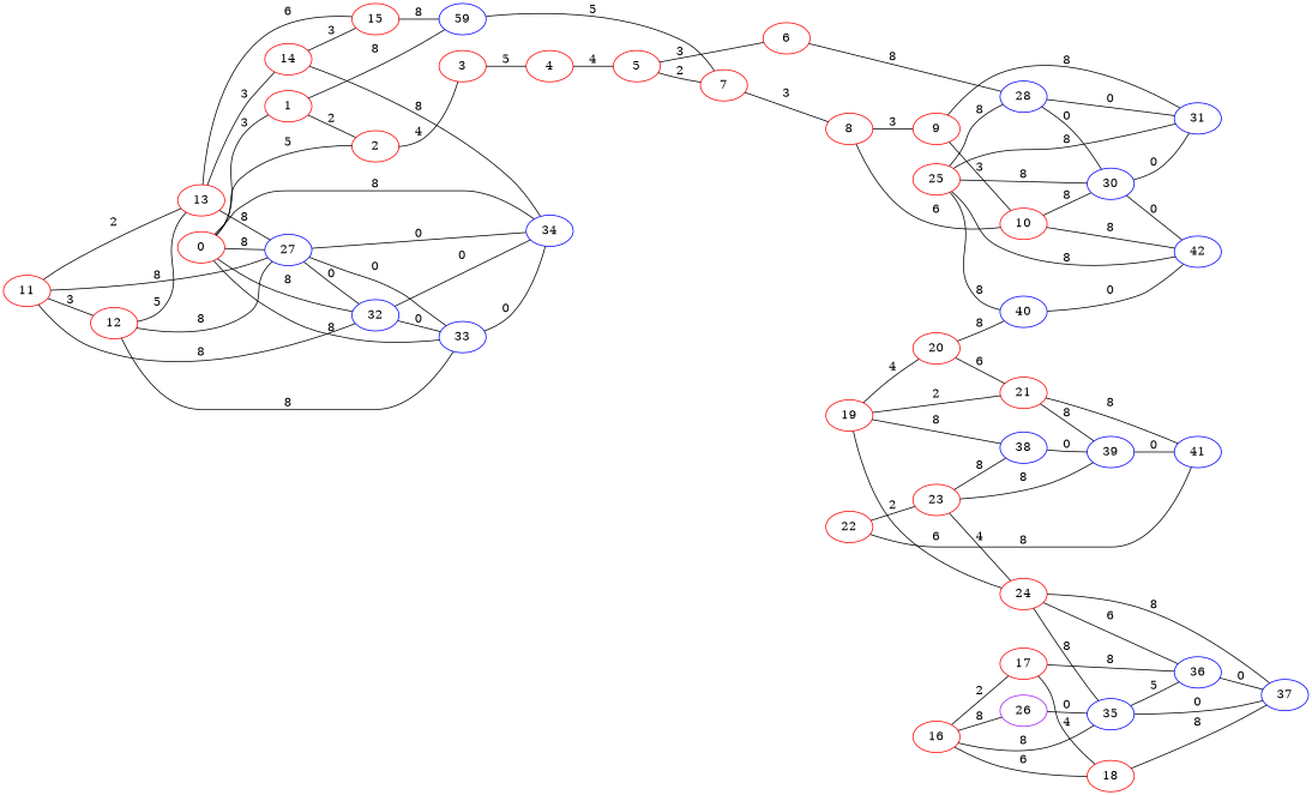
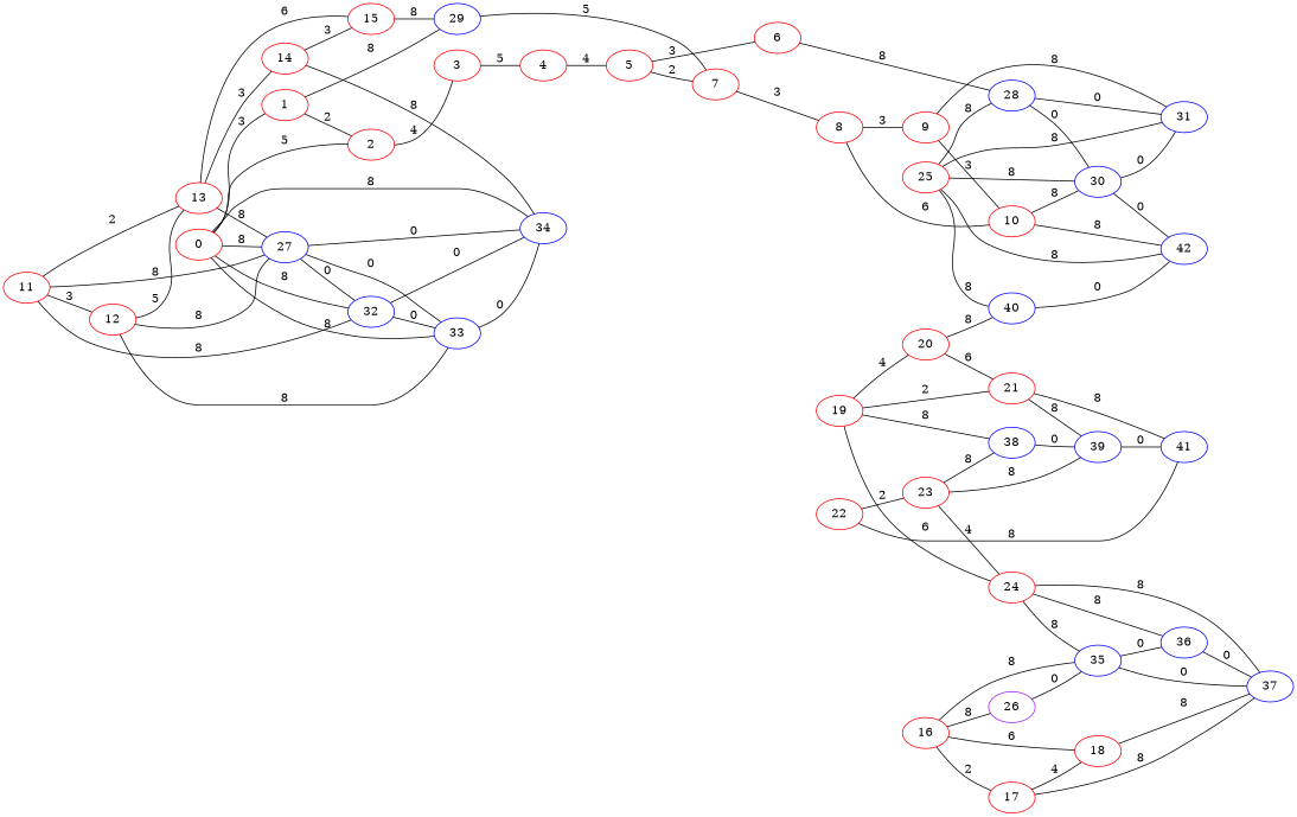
  graph {
    rankdir=LR
    node [color=red weight=1]
    0
    1
    2
    27 [color=blue weight=3]
    32 [color=blue weight=3]
    33 [color=blue weight=3]
    34 [color=blue weight=3]
-   29 [color=blue weight=3 label=59]
+   29 [color=blue weight=3]
    3
    7
    4
    5
    6
    28 [color=blue weight=3]
    8
    31 [color=blue weight=3]
    30 [color=blue weight=3]
    9
    10
    42 [color=blue weight=3]
    11
    12
    13
    14
    15
    16
    17
    18
    26 [color=purple weight=4]
    35 [color=blue weight=3]
    36 [color=blue weight=3]
    37 [color=blue weight=3]
    19
    20
    21
    38 [color=blue weight=3]
    24
    40 [color=blue weight=3]
    39 [color=blue weight=3]
    41 [color=blue weight=3]
    22
    23
    25
    0 -- 1 [label=3]
    0 -- 2 [label=5]
    0 -- 27 [label=8]
    0 -- 32 [label=8]
    0 -- 33 [label=8]
    0 -- 34 [label=8]
    1 -- 2 [label=2]
    1 -- 29 [label=8]
    2 -- 3 [label=4]
    27 -- 32 [label=0]
    27 -- 33 [label=0]
    27 -- 34 [label=0]
    32 -- 33 [label=0]
    32 -- 34 [label=0]
    33 -- 34 [label=0]
    29 -- 7 [label=5]
    3 -- 4 [label=5]
    7 -- 8 [label=3]
    4 -- 5 [label=4]
    5 -- 7 [label=2]
    5 -- 6 [label=3]
    6 -- 28 [label=8]
    28 -- 31 [label=0]
    28 -- 30 [label=0]
    8 -- 9 [label=3]
    8 -- 10 [label=6]
    30 -- 31 [label=0]
    30 -- 42 [label=0]
    9 -- 31 [label=8]
    9 -- 10 [label=3]
    10 -- 30 [label=8]
    10 -- 42 [label=8]
    11 -- 27 [label=8]
    11 -- 32 [label=8]
    11 -- 12 [label=3]
    11 -- 13 [label=2]
    12 -- 27 [label=8]
    12 -- 33 [label=8]
    12 -- 13 [label=5]
    13 -- 27 [label=8]
    13 -- 14 [label=3]
    13 -- 15 [label=6]
    14 -- 34 [label=8]
    14 -- 15 [label=3]
    15 -- 29 [label=8]
    16 -- 17 [label=2]
    16 -- 18 [label=6]
    16 -- 26 [label=8]
    16 -- 35 [label=8]
    17 -- 18 [label=4]
-   17 -- 36 [label=8]
+   17 -- 37 [label=8]
    18 -- 37 [label=8]
    26 -- 35 [label=0]
-   35 -- 36 [label=5]
+   35 -- 36 [label=0]
    35 -- 37 [label=0]
    36 -- 37 [label=0]
    19 -- 20 [label=4]
    19 -- 21 [label=2]
    19 -- 38 [label=8]
    19 -- 24 [label=6]
    20 -- 21 [label=6]
    20 -- 40 [label=8]
    21 -- 39 [label=8]
    21 -- 41 [label=8]
    38 -- 39 [label=0]
    24 -- 35 [label=8]
-   24 -- 36 [label=6]
+   24 -- 36 [label=8]
    24 -- 37 [label=8]
    40 -- 42 [label=0]
    39 -- 41 [label=0]
    22 -- 41 [label=8]
    22 -- 23 [label=2]
    23 -- 38 [label=8]
    23 -- 24 [label=4]
    23 -- 39 [label=8]
    25 -- 28 [label=8]
    25 -- 31 [label=8]
    25 -- 30 [label=8]
    25 -- 42 [label=8]
    25 -- 40 [label=8]
  }
